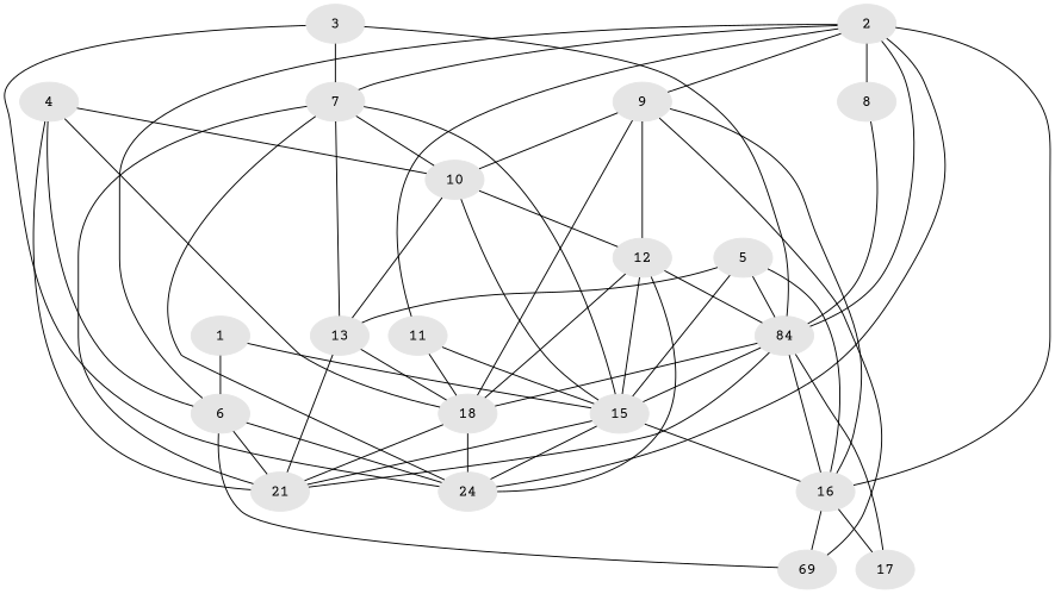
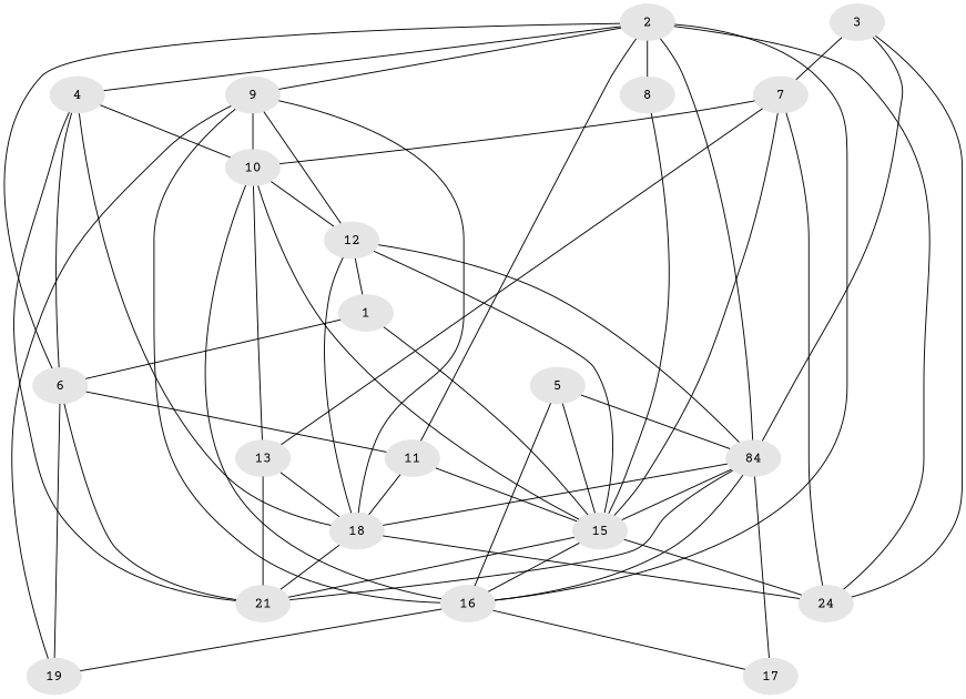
  graph {
    fontname="Courier Prime"
    node [color=gray90 fontname="Courier Prime" style=filled]
    edge [fontname="Courier Prime" weight=1.0]
    1
    6
    15
    n4 [label=24]
    21
-   19 [label=69]
+   19
    16
    2
    4
    8
    9
    n12 [label=84]
    11
    10
    18
    12
    13
    17
    3
    7
    5
    1 -- 6 [weight=2.0]
    1 -- 15
-   6 -- n4
+   6 -- 11
    6 -- 21 [weight=2.0]
    6 -- 19
    15 -- n4
    15 -- 21
    15 -- 16
    16 -- 19
    16 -- 17
    2 -- 6
    2 -- n4
    2 -- 16
-   2 -- 7
+   2 -- 4
    2 -- 8 [weight=2.0]
    2 -- 9
    2 -- n12
    2 -- 11
    4 -- 6
    4 -- 21
    4 -- 10
    4 -- 18
-   8 -- n12
+   8 -- 15
    9 -- 19
    9 -- 16 [weight=3.0]
    9 -- 10 [weight=3.0]
    9 -- 18 [weight=2.0]
    9 -- 12
    n12 -- 15 [weight=3.0]
    n12 -- 21
    n12 -- 16 [weight=3.0]
    n12 -- 18 [weight=2.0]
    n12 -- 17 [weight=2.0]
    11 -- 15
    11 -- 18 [weight=2.0]
    10 -- 15
+   10 -- 16
    10 -- 12
    10 -- 13
    18 -- n4
    18 -- 21 [weight=2.0]
    12 -- 15 [weight=2.0]
-   12 -- n4
+   12 -- 1
    12 -- n12
    12 -- 18 [weight=2.0]
    13 -- 21 [weight=2.0]
    13 -- 18
    3 -- n4
    3 -- n12
    3 -- 7 [weight=2.0]
    7 -- 15
    7 -- n4
-   7 -- 21
    7 -- 10
    7 -- 13
    5 -- 15
    5 -- 16 [weight=2.0]
    5 -- n12 [weight=2.0]
-   5 -- 13
  }
